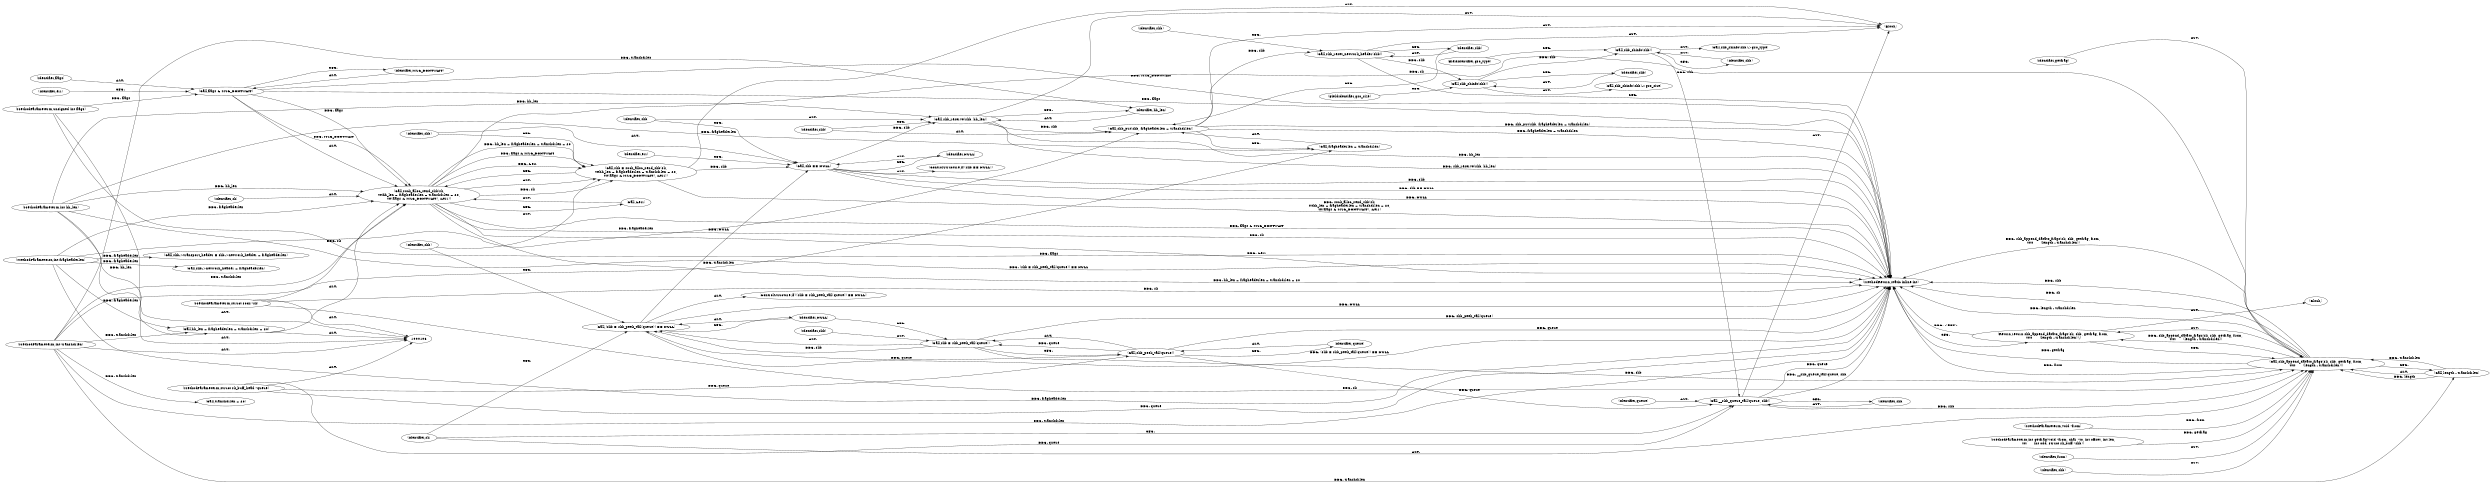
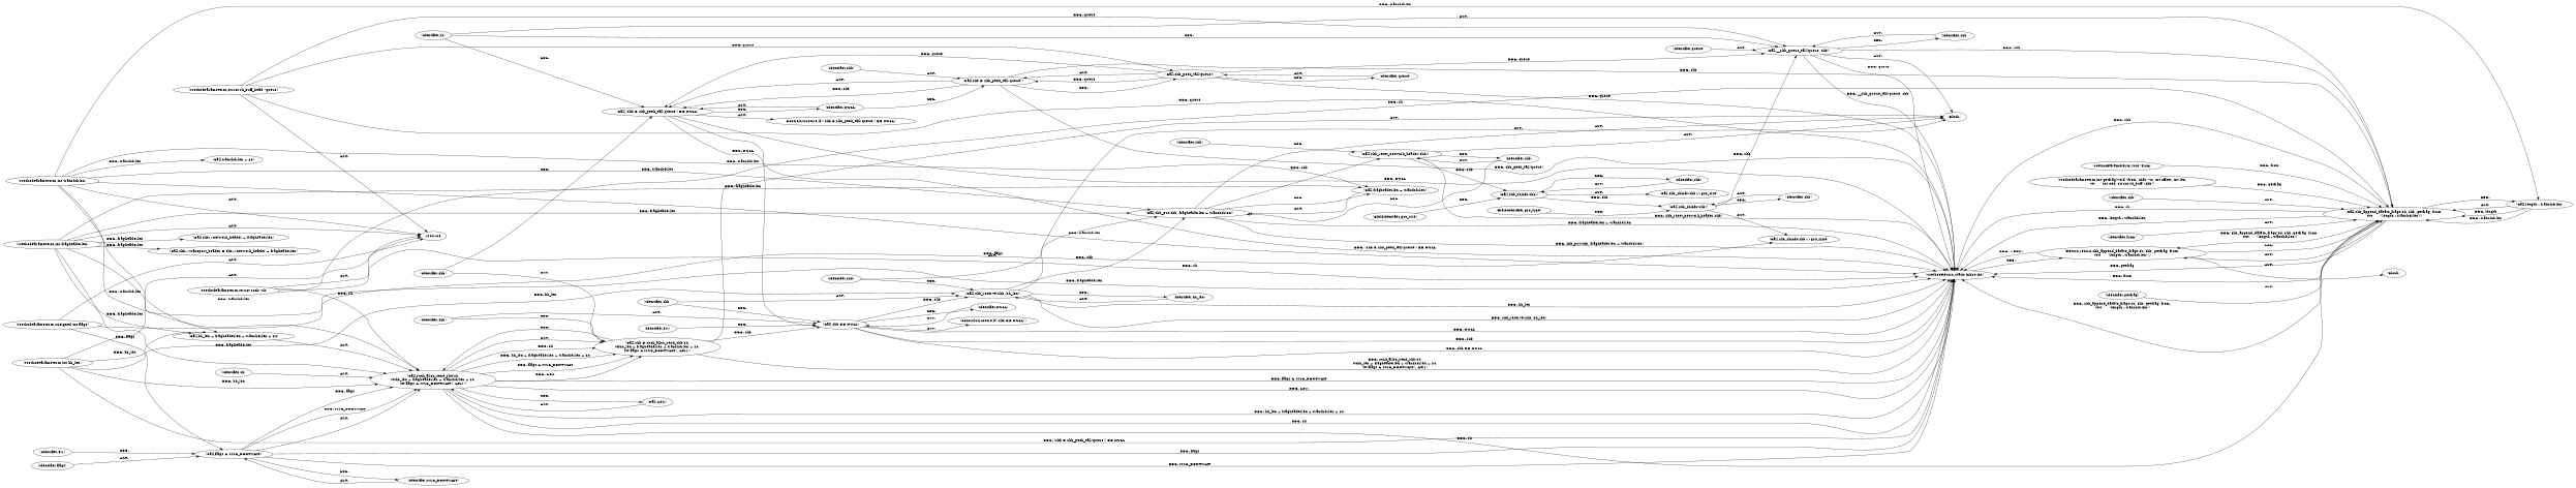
  digraph {
    rankdir=LR
    n1 [label="(Call,skb_put(skb, fragheaderlen + transhdrlen))"]
    n2 [label="(Call,skb_reset_network_header(skb))"]
    n3 [label="(Call,fragheaderlen + transhdrlen)"]
    n4 [label="(Block,)"]
    n5 [label="(MethodReturn,static inline int)"]
    n6 [label="(Call,skb_shinfo(skb))"]
    n7 [label="(Identifier,skb)"]
    n8 [label="(Return,return skb_append_datato_frags(sk, skb, getfrag, from,\n \t\t\t\t       (length - transhdrlen));)"]
    n9 [label="(Call,skb_reserve(skb, hh_len))"]
    n10 [label="(Identifier,hh_len)"]
    n11 [label="(Call,skb == NULL)"]
    n12 [label="(Identifier,NULL)"]
    n13 [label="(ControlStructure,if (skb == NULL))"]
    n14 [label="(Call,skb = sock_alloc_send_skb(sk,\n\t\t\thh_len + fragheaderlen + transhdrlen + 20,\n\t\t\t(flags & MSG_DONTWAIT), &err))"]
    n15 [label="(Call,sock_alloc_send_skb(sk,\n\t\t\thh_len + fragheaderlen + transhdrlen + 20,\n\t\t\t(flags & MSG_DONTWAIT), &err))"]
    n16 [label="(Call,skb_append_datato_frags(sk, skb, getfrag, from,\n \t\t\t\t       (length - transhdrlen)))"]
    n17 [label="(Call,&err)"]
    n18 [label="(Call,length - transhdrlen)"]
    n19 [label="(MethodParameterIn,struct sock *sk)"]
    1000106
    n21 [label="(MethodParameterIn,int hh_len)"]
    n22 [label="(Call,hh_len + fragheaderlen + transhdrlen + 20)"]
    n23 [label="(MethodParameterIn,int fragheaderlen)"]
    n24 [label="(Call,skb->network_header + fragheaderlen)"]
    n25 [label="(Call,skb->transport_header = skb->network_header + fragheaderlen)"]
    n26 [label="(MethodParameterIn,int transhdrlen)"]
    n27 [label="(Call,transhdrlen + 20)"]
    n28 [label="(Call,flags & MSG_DONTWAIT)"]
    n29 [label="(Identifier,MSG_DONTWAIT)"]
    n30 [label="(MethodParameterIn,unsigned int flags)"]
    n31 [label="(Call,(skb = skb_peek_tail(queue)) == NULL)"]
    n32 [label="(Identifier,NULL)"]
    n33 [label="(ControlStructure,if ((skb = skb_peek_tail(queue)) == NULL))"]
    n34 [label="(Call,skb = skb_peek_tail(queue))"]
    n35 [label="(Call,skb_peek_tail(queue))"]
    n36 [label="(Call,__skb_queue_tail(queue, skb))"]
    n37 [label="(Identifier,queue)"]
    n38 [label="(Identifier,skb)"]
    n39 [label="(MethodParameterIn,struct sk_buff_head *queue)"]
    n40 [label="(Call,skb_shinfo(skb))"]
    n41 [label="(Identifier,skb)"]
    n42 [label="(Call,skb_shinfo(skb)->gso_size)"]
    n43 [label="(Identifier,skb)"]
    n44 [label="(Call,skb_shinfo(skb)->gso_type)"]
    n45 [label="(Block,)"]
    n46 [label="(Identifier,flags)"]
    n47 [label="(MethodParameterIn,void *from)"]
    n48 [label="(Identifier,skb)"]
    n49 [label="(Identifier,skb)"]
    n50 [label="(MethodParameterIn,int getfrag(void *from, char *to, int offset, int len,\n\t\t\t       int odd, struct sk_buff *skb))"]
    n51 [label="(FieldIdentifier,gso_size)"]
    n52 [label="(Identifier,skb)"]
    n53 [label="(Identifier,skb)"]
    n54 [label="(Identifier,from)"]
    n55 [label="(Identifier,err)"]
    n56 [label="(Identifier,skb)"]
    n57 [label="(Identifier,skb)"]
    n58 [label="(Identifier,sk)"]
    n59 [label="(FieldIdentifier,gso_type)"]
    n60 [label="(Identifier,getfrag)"]
    n61 [label="(Identifier,skb)"]
    n62 [label="(Identifier,queue)"]
    n63 [label="(Identifier,sk)"]
    n64 [label="(Identifier,err)"]
    n1 -> n2 [label="DDG: skb"]
    n1 -> n3 [label="CFG: "]
    n1 -> n4 [label="AST: "]
    n1 -> n5 [label="DDG: skb_put(skb, fragheaderlen + transhdrlen)"]
    n1 -> n5 [label="DDG: fragheaderlen + transhdrlen"]
    n2 -> n4 [label="AST: "]
-   n2 -> n5 [label="CFG: "]
+   n2 -> n5 [label="DDG: skb_reset_network_header(skb)"]
    n2 -> n6 [label="DDG: skb"]
    n2 -> n7 [label="CFG: "]
    n3 -> n1 [label="AST: "]
    n5 -> n8 [label="CFG: "]
    n6 -> n40 [label="DDG: skb"]
    n6 -> n41 [label="CFG: "]
    n6 -> n42 [label="AST: "]
    n7 -> n1 [label="CFG: "]
    n7 -> n2 [label="AST: "]
    n8 -> n5 [label="DDG: <RET>"]
    n8 -> n16 [label="CFG: "]
    n8 -> n45 [label="AST: "]
    n9 -> n1 [label="DDG: skb"]
    n9 -> n4 [label="AST: "]
    n9 -> n5 [label="DDG: hh_len"]
    n9 -> n5 [label="DDG: skb_reserve(skb, hh_len)"]
    n9 -> n10 [label="CFG: "]
    n10 -> n9 [label="AST: "]
    n11 -> n5 [label="DDG: skb"]
    n11 -> n5 [label="DDG: skb == NULL"]
    n11 -> n5 [label="DDG: NULL"]
    n11 -> n9 [label="DDG: skb"]
    n11 -> n12 [label="CFG: "]
    n11 -> n13 [label="AST: "]
    n12 -> n11 [label="AST: "]
    n14 -> n4 [label="AST: "]
    n14 -> n5 [label="DDG: sock_alloc_send_skb(sk,\n\t\t\thh_len + fragheaderlen + transhdrlen + 20,\n\t\t\t(flags & MSG_DONTWAIT), &err)"]
    n14 -> n11 [label="DDG: skb"]
    n14 -> n15 [label="CFG: "]
    n15 -> n5 [label="DDG: &err"]
    n15 -> n5 [label="DDG: hh_len + fragheaderlen + transhdrlen + 20"]
    n15 -> n5 [label="DDG: flags & MSG_DONTWAIT"]
    n15 -> n5 [label="DDG: sk"]
    n15 -> n14 [label="AST: "]
    n15 -> n14 [label="DDG: sk"]
    n15 -> n14 [label="DDG: hh_len + fragheaderlen + transhdrlen + 20"]
    n15 -> n14 [label="DDG: flags & MSG_DONTWAIT"]
    n15 -> n14 [label="DDG: &err"]
    n15 -> n16 [label="DDG: sk"]
    n15 -> n17 [label="CFG: "]
    n16 -> n5 [label="DDG: getfrag"]
    n16 -> n5 [label="DDG: from"]
    n16 -> n5 [label="DDG: skb_append_datato_frags(sk, skb, getfrag, from,\n \t\t\t\t       (length - transhdrlen))"]
    n16 -> n5 [label="DDG: skb"]
    n16 -> n5 [label="DDG: sk"]
    n16 -> n5 [label="DDG: length - transhdrlen"]
    n16 -> n8 [label="AST: "]
    n16 -> n8 [label="DDG: skb_append_datato_frags(sk, skb, getfrag, from,\n \t\t\t\t       (length - transhdrlen))"]
    n16 -> n18 [label="CFG: "]
    n17 -> n15 [label="AST: "]
    n18 -> n16 [label="AST: "]
    n18 -> n16 [label="DDG: length"]
    n18 -> n16 [label="DDG: transhdrlen"]
    n19 -> n5 [label="DDG: sk"]
    n19 -> n15 [label="DDG: sk"]
    n19 -> n16 [label="DDG: sk"]
    n19 -> 1000106 [label="AST: "]
    n21 -> n5 [label="DDG: (skb = skb_peek_tail(queue)) == NULL"]
    n21 -> n9 [label="DDG: hh_len"]
    n21 -> n15 [label="DDG: hh_len"]
    n21 -> 1000106 [label="AST: "]
    n21 -> n22 [label="DDG: hh_len"]
    n22 -> n15 [label="AST: "]
    n23 -> n1 [label="DDG: fragheaderlen"]
-   n21 -> n3 [label="DDG: fragheaderlen"]
+   n23 -> n3 [label="DDG: fragheaderlen"]
    n23 -> n5 [label="DDG: fragheaderlen"]
    n23 -> n15 [label="DDG: fragheaderlen"]
-   n22 -> 1000106 [label="AST: "]
+   n23 -> 1000106 [label="AST: "]
    n23 -> n22 [label="DDG: fragheaderlen"]
    n23 -> n24 [label="DDG: fragheaderlen"]
    n23 -> n25 [label="DDG: fragheaderlen"]
-   n26 -> n10 [label="DDG: transhdrlen"]
+   n26 -> n1 [label="DDG: transhdrlen"]
    n26 -> n3 [label="DDG: transhdrlen"]
    n26 -> n5 [label="DDG: transhdrlen"]
    n26 -> n15 [label="DDG: transhdrlen"]
    n26 -> n18 [label="DDG: transhdrlen"]
    n26 -> 1000106 [label="AST: "]
    n26 -> n22 [label="DDG: transhdrlen"]
    n26 -> n27 [label="DDG: transhdrlen"]
    n28 -> n5 [label="DDG: MSG_DONTWAIT"]
    n28 -> n5 [label="DDG: flags"]
    n28 -> n15 [label="AST: "]
    n28 -> n15 [label="DDG: flags"]
    n28 -> n15 [label="DDG: MSG_DONTWAIT"]
    n28 -> n29 [label="CFG: "]
    n29 -> n28 [label="AST: "]
-   n30 -> n5 [label="DDG: flags"]
+   n30 -> n44 [label="DDG: flags"]
    n30 -> 1000106 [label="AST: "]
    n30 -> n28 [label="DDG: flags"]
    n31 -> n5 [label="DDG: NULL"]
    n31 -> n5 [label="DDG: (skb = skb_peek_tail(queue)) == NULL"]
    n31 -> n11 [label="DDG: NULL"]
    n31 -> n32 [label="CFG: "]
    n31 -> n33 [label="AST: "]
    n32 -> n31 [label="AST: "]
    n32 -> n34 [label="CFG: "]
    n34 -> n5 [label="DDG: skb_peek_tail(queue)"]
    n34 -> n16 [label="DDG: skb"]
    n34 -> n31 [label="AST: "]
    n34 -> n31 [label="DDG: skb"]
    n34 -> n35 [label="CFG: "]
    n35 -> n5 [label="DDG: queue"]
    n35 -> n31 [label="DDG: queue"]
    n35 -> n34 [label="AST: "]
    n35 -> n34 [label="DDG: queue"]
    n35 -> n36 [label="DDG: queue"]
    n35 -> n37 [label="CFG: "]
    n36 -> n4 [label="AST: "]
    n36 -> n5 [label="DDG: queue"]
    n36 -> n5 [label="DDG: __skb_queue_tail(queue, skb)"]
    n36 -> n16 [label="DDG: skb"]
    n36 -> n38 [label="CFG: "]
    n37 -> n35 [label="AST: "]
    n38 -> n36 [label="AST: "]
    n39 -> n5 [label="DDG: queue"]
    n39 -> 1000106 [label="AST: "]
    n39 -> n35 [label="DDG: queue"]
    n39 -> n36 [label="DDG: queue"]
    n40 -> n36 [label="DDG: skb"]
    n40 -> n43 [label="CFG: "]
    n40 -> n44 [label="AST: "]
    n41 -> n6 [label="AST: "]
    n43 -> n40 [label="AST: "]
    n46 -> n28 [label="AST: "]
    n47 -> n16 [label="DDG: from"]
    n48 -> n14 [label="AST: "]
    n48 -> n31 [label="CFG: "]
    n49 -> n1 [label="AST: "]
    n49 -> n9 [label="CFG: "]
    n50 -> n16 [label="DDG: getfrag"]
    n51 -> n6 [label="CFG: "]
    n52 -> n9 [label="AST: "]
    n52 -> n11 [label="CFG: "]
    n53 -> n11 [label="AST: "]
    n53 -> n14 [label="CFG: "]
    n54 -> n16 [label="AST: "]
    n55 -> n11 [label="CFG: "]
    n56 -> n16 [label="AST: "]
    n57 -> n2 [label="CFG: "]
    n58 -> n15 [label="AST: "]
    n59 -> n40 [label="CFG: "]
    n60 -> n16 [label="AST: "]
    n61 -> n34 [label="AST: "]
    n62 -> n36 [label="AST: "]
    n63 -> n16 [label="AST: "]
    n63 -> n31 [label="CFG: "]
    n63 -> n36 [label="CFG: "]
    n64 -> n28 [label="CFG: "]
  }
